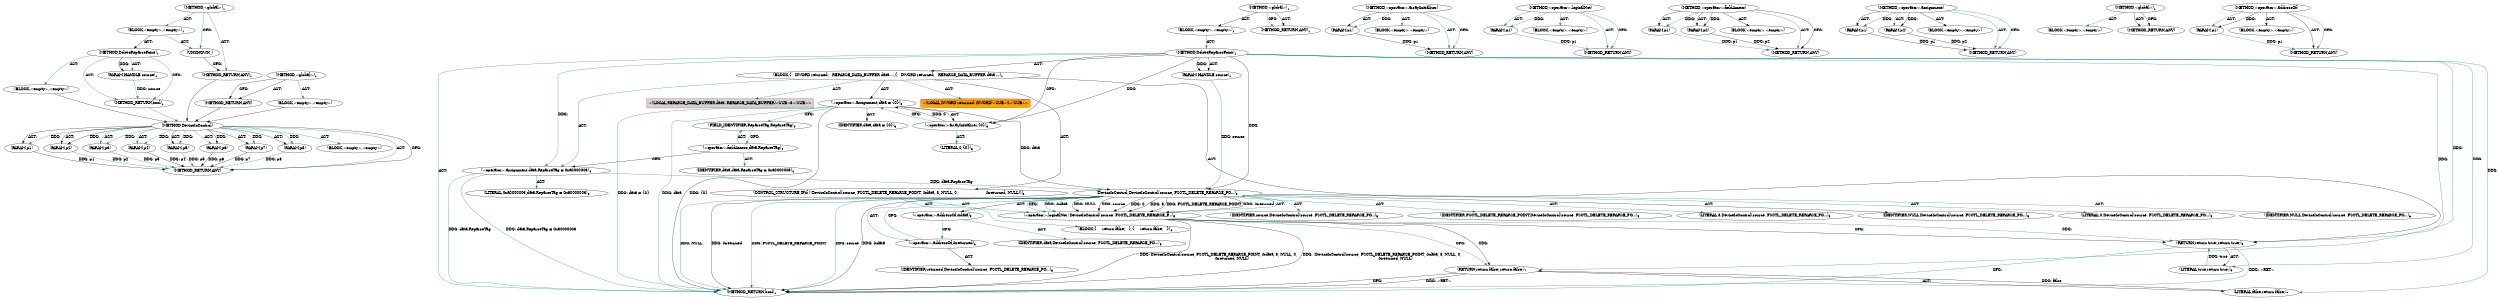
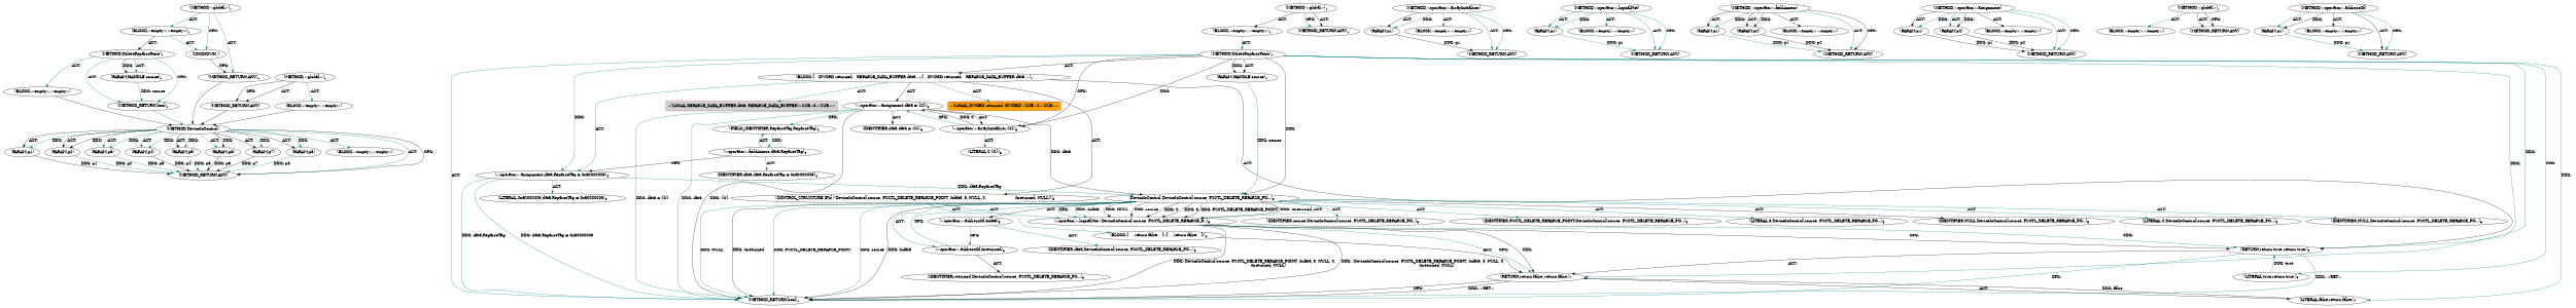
  digraph {
    edge [color=teal]
    n1 [label=<(METHOD,DeviceIoControl)>]
    n2 [label=<(PARAM,p1)>]
    n3 [label=<(PARAM,p2)>]
    n4 [label=<(PARAM,p3)>]
    n5 [label=<(PARAM,p4)>]
    n6 [label=<(PARAM,p5)>]
    n7 [label=<(PARAM,p6)>]
    n8 [label=<(PARAM,p7)>]
    n9 [label=<(PARAM,p8)>]
    n10 [label=<(BLOCK,&lt;empty&gt;,&lt;empty&gt;)>]
    n11 [label=<(METHOD_RETURN,ANY)>]
    n12 [label=<(METHOD,&lt;global&gt;)<SUB>1</SUB>>]
    n13 [label=<(BLOCK,&lt;empty&gt;,&lt;empty&gt;)<SUB>1</SUB>>]
    n14 [label=<(METHOD_RETURN,ANY)<SUB>1</SUB>>]
    n15 [label=<(METHOD,DeleteReparsePoint)<SUB>1</SUB>>]
    n16 [label=<(PARAM,HANDLE source)<SUB>1</SUB>>]
    n17 [label=<(BLOCK,{   DWORD returned;   REPARSE_DATA_BUFFER data ...,{   DWORD returned;   REPARSE_DATA_BUFFER data ...)<SUB>1</SUB>>]
    n18 [label=<(&lt;operator&gt;.arrayInitializer,{0})<SUB>3</SUB>>]
    n19 [label=<(&lt;operator&gt;.assignment,data.ReparseTag = 0xa0000003)<SUB>4</SUB>>]
    n20 [label=<(DeviceIoControl,DeviceIoControl(source, FSCTL_DELETE_REPARSE_PO...)<SUB>5</SUB>>]
    n21 [label=<(RETURN,return false;,return false;)<SUB>7</SUB>>]
    n22 [label=<(LITERAL,false,return false;)<SUB>7</SUB>>]
    n23 [label=<(RETURN,return true;,return true;)<SUB>9</SUB>>]
    n24 [label=<(LITERAL,true,return true;)<SUB>9</SUB>>]
    n25 [label=<(METHOD_RETURN,bool)<SUB>1</SUB>>]
    n26 [color=brown fillcolor=orange label="<(LOCAL,DWORD returned: DWORD)<SUB>2</SUB>>" shape=cylinder style=filled]
    n27 [color=brown fillcolor=lightgrey label="<(LOCAL,REPARSE_DATA_BUFFER data: REPARSE_DATA_BUFFER)<SUB>3</SUB>>" shape=box style=filled]
    n28 [label=<(&lt;operator&gt;.assignment,data = {0})<SUB>3</SUB>>]
    n29 [label=<(CONTROL_STRUCTURE,IF,if (!DeviceIoControl(source, FSCTL_DELETE_REPARSE_POINT, &amp;data, 8, NULL, 0,                        &amp;returned, NULL)))<SUB>5</SUB>>]
    n30 [label=<(LITERAL,0,{0})<SUB>3</SUB>>]
    n31 [label=<(LITERAL,0xa0000003,data.ReparseTag = 0xa0000003)<SUB>4</SUB>>]
    n32 [label=<(&lt;operator&gt;.addressOf,&amp;data)<SUB>5</SUB>>]
    n33 [label=<(&lt;operator&gt;.logicalNot,!DeviceIoControl(source, FSCTL_DELETE_REPARSE_P...)<SUB>5</SUB>>]
    n34 [label=<(IDENTIFIER,source,DeviceIoControl(source, FSCTL_DELETE_REPARSE_PO...)<SUB>5</SUB>>]
    n35 [label=<(IDENTIFIER,FSCTL_DELETE_REPARSE_POINT,DeviceIoControl(source, FSCTL_DELETE_REPARSE_PO...)<SUB>5</SUB>>]
    n36 [label=<(LITERAL,8,DeviceIoControl(source, FSCTL_DELETE_REPARSE_PO...)<SUB>5</SUB>>]
    n37 [label=<(IDENTIFIER,NULL,DeviceIoControl(source, FSCTL_DELETE_REPARSE_PO...)<SUB>5</SUB>>]
    n38 [label=<(LITERAL,0,DeviceIoControl(source, FSCTL_DELETE_REPARSE_PO...)<SUB>5</SUB>>]
    n39 [label=<(&lt;operator&gt;.addressOf,&amp;returned)<SUB>6</SUB>>]
    n40 [label=<(IDENTIFIER,NULL,DeviceIoControl(source, FSCTL_DELETE_REPARSE_PO...)<SUB>6</SUB>>]
    n41 [label=<(IDENTIFIER,data,data = {0})<SUB>3</SUB>>]
    n42 [label=<(FIELD_IDENTIFIER,ReparseTag,ReparseTag)<SUB>4</SUB>>]
    n43 [label=<(BLOCK,{     return false;   },{     return false;   })<SUB>6</SUB>>]
    n44 [label=<(&lt;operator&gt;.fieldAccess,data.ReparseTag)<SUB>4</SUB>>]
    n45 [label=<(IDENTIFIER,data,data.ReparseTag = 0xa0000003)<SUB>4</SUB>>]
    n46 [label=<(IDENTIFIER,data,DeviceIoControl(source, FSCTL_DELETE_REPARSE_PO...)<SUB>5</SUB>>]
    n47 [label=<(IDENTIFIER,returned,DeviceIoControl(source, FSCTL_DELETE_REPARSE_PO...)<SUB>6</SUB>>]
    n48 [label=<(METHOD,&lt;operator&gt;.arrayInitializer)>]
    n49 [label=<(PARAM,p1)>]
    n50 [label=<(BLOCK,&lt;empty&gt;,&lt;empty&gt;)>]
    n51 [label=<(METHOD_RETURN,ANY)>]
    n52 [label=<(METHOD,&lt;operator&gt;.logicalNot)>]
    n53 [label=<(PARAM,p1)>]
    n54 [label=<(BLOCK,&lt;empty&gt;,&lt;empty&gt;)>]
    n55 [label=<(METHOD_RETURN,ANY)>]
    n56 [label=<(METHOD,&lt;operator&gt;.fieldAccess)>]
    n57 [label=<(PARAM,p1)>]
    n58 [label=<(PARAM,p2)>]
    n59 [label=<(BLOCK,&lt;empty&gt;,&lt;empty&gt;)>]
    n60 [label=<(METHOD_RETURN,ANY)>]
    n61 [label=<(METHOD,&lt;operator&gt;.assignment)>]
    n62 [label=<(PARAM,p1)>]
    n63 [label=<(PARAM,p2)>]
    n64 [label=<(BLOCK,&lt;empty&gt;,&lt;empty&gt;)>]
    n65 [label=<(METHOD_RETURN,ANY)>]
    n66 [label=<(METHOD,&lt;global&gt;)<SUB>1</SUB>>]
    n67 [label=<(BLOCK,&lt;empty&gt;,&lt;empty&gt;)>]
    n68 [label=<(METHOD_RETURN,ANY)>]
    n69 [label=<(METHOD,&lt;operator&gt;.addressOf)>]
    n70 [label=<(PARAM,p1)>]
    n71 [label=<(BLOCK,&lt;empty&gt;,&lt;empty&gt;)>]
    n72 [label=<(METHOD_RETURN,ANY)>]
    n73 [label=<(METHOD,&lt;global&gt;)<SUB>1</SUB>>]
    n74 [label=<(BLOCK,&lt;empty&gt;,&lt;empty&gt;)<SUB>1</SUB>>]
    n75 [label=<(UNKNOWN,,)>]
    n76 [label=<(METHOD_RETURN,ANY)<SUB>1</SUB>>]
    n77 [label=<(METHOD,DeleteReparsePoint)<SUB>1</SUB>>]
    n78 [label=<(PARAM,HANDLE source)<SUB>1</SUB>>]
    n79 [label=<(BLOCK,&lt;empty&gt;,&lt;empty&gt;)>]
    n80 [label=<(METHOD_RETURN,bool)<SUB>1</SUB>>]
    n81 [label=<(METHOD,&lt;global&gt;)<SUB>1</SUB>>]
    n82 [label=<(BLOCK,&lt;empty&gt;,&lt;empty&gt;)>]
    n83 [label=<(METHOD_RETURN,ANY)>]
    n1 -> n2 [color=black label="AST: "]
    n1 -> n2 [label="DDG: "]
    n1 -> n3 [color=black label="AST: "]
    n1 -> n3 [color=black label="DDG: "]
    n1 -> n4 [label="AST: "]
    n1 -> n4 [label="DDG: "]
    n1 -> n5 [label="AST: "]
    n1 -> n5 [label="DDG: "]
    n1 -> n6 [color=black label="AST: "]
    n1 -> n6 [label="DDG: "]
    n1 -> n7 [label="AST: "]
    n1 -> n7 [color=black label="DDG: "]
    n1 -> n8 [color=black label="AST: "]
    n1 -> n8 [label="DDG: "]
    n1 -> n9 [color=black label="AST: "]
    n1 -> n9 [label="DDG: "]
    n1 -> n10 [label="AST: "]
    n1 -> n11 [label="AST: "]
    n1 -> n11 [color=black label="CFG: "]
    n2 -> n11 [color=black label="DDG: p1"]
    n3 -> n11 [label="DDG: p2"]
    n4 -> n11 [label="DDG: p3"]
    n5 -> n11 [color=black label="DDG: p4"]
    n6 -> n11 [label="DDG: p5"]
    n7 -> n11 [color=black label="DDG: p6"]
    n8 -> n11 [color=black label="DDG: p7"]
    n9 -> n11 [label="DDG: p8"]
    n12 -> n13 [color=black label="AST: "]
    n12 -> n14 [color=black label="AST: "]
    n12 -> n14 [label="CFG: "]
    n13 -> n15 [label="AST: "]
    n15 -> n16 [color=black label="AST: "]
    n15 -> n16 [color=black label="DDG: "]
    n15 -> n17 [color=black label="AST: "]
    n15 -> n18 [color=black label="CFG: "]
    n15 -> n18 [color=black label="DDG: "]
    n15 -> n19 [label="DDG: "]
    n15 -> n20 [color=black label="DDG: "]
    n15 -> n21 [label="DDG: "]
    n15 -> n22 [label="DDG: "]
    n15 -> n23 [label="DDG: "]
    n15 -> n24 [label="DDG: "]
    n15 -> n25 [label="AST: "]
    n16 -> n20 [label="DDG: source"]
    n17 -> n19 [label="AST: "]
    n17 -> n23 [color=black label="AST: "]
    n17 -> n26 [label="AST: "]
    n17 -> n27 [label="AST: "]
    n17 -> n28 [color=black label="AST: "]
    n17 -> n29 [color=black label="AST: "]
    n18 -> n28 [label="CFG: "]
    n18 -> n28 [color=black label="DDG: 0"]
    n18 -> n30 [label="AST: "]
    n19 -> n20 [label="DDG: data.ReparseTag"]
    n19 -> n25 [label="DDG: data.ReparseTag"]
    n19 -> n25 [label="DDG: data.ReparseTag = 0xa0000003"]
    n19 -> n31 [label="AST: "]
    n20 -> n25 [label="DDG: source"]
    n20 -> n25 [color=black label="DDG: &amp;data"]
    n20 -> n25 [label="DDG: NULL"]
    n20 -> n25 [color=black label="DDG: &amp;returned"]
    n20 -> n25 [label="DDG: FSCTL_DELETE_REPARSE_POINT"]
    n20 -> n32 [color=black label="AST: "]
    n20 -> n33 [label="CFG: "]
    n20 -> n33 [label="DDG: &amp;data"]
    n20 -> n33 [color=black label="DDG: NULL"]
    n20 -> n33 [color=black label="DDG: source"]
    n20 -> n33 [color=black label="DDG: 0"]
    n20 -> n33 [color=black label="DDG: 8"]
    n20 -> n33 [color=black label="DDG: FSCTL_DELETE_REPARSE_POINT"]
    n20 -> n33 [color=black label="DDG: &amp;returned"]
    n20 -> n34 [label="AST: "]
    n20 -> n35 [label="AST: "]
    n20 -> n36 [label="AST: "]
    n20 -> n37 [color=black label="AST: "]
    n20 -> n38 [label="AST: "]
    n20 -> n39 [label="AST: "]
    n20 -> n40 [label="AST: "]
    n21 -> n22 [color=black label="AST: "]
    n21 -> n25 [color=black label="CFG: "]
    n21 -> n25 [color=black label="DDG: &lt;RET&gt;"]
    n22 -> n21 [color=black label="DDG: false"]
-   n23 -> n24 [color=black label="AST: "]
+   n23 -> n21 [color=black label="AST: "]
    n23 -> n25 [label="CFG: "]
    n23 -> n25 [label="DDG: &lt;RET&gt;"]
    n24 -> n23 [label="DDG: true"]
    n28 -> n18 [color=black label="AST: "]
    n28 -> n20 [color=black label="DDG: data"]
    n28 -> n25 [label="DDG: data"]
    n28 -> n25 [color=black label="DDG: {0}"]
    n28 -> n25 [label="DDG: data = {0}"]
    n28 -> n41 [color=black label="AST: "]
    n28 -> n42 [label="CFG: "]
    n29 -> n33 [label="AST: "]
    n29 -> n43 [label="AST: "]
    n32 -> n39 [label="CFG: "]
    n32 -> n46 [label="AST: "]
    n33 -> n20 [label="AST: "]
    n33 -> n21 [label="CFG: "]
    n33 -> n21 [color=black label="CDG: "]
    n33 -> n23 [color=black label="CFG: "]
    n33 -> n23 [label="CDG: "]
    n33 -> n25 [color=black label="DDG: DeviceIoControl(source, FSCTL_DELETE_REPARSE_POINT, &amp;data, 8, NULL, 0,\n                       &amp;returned, NULL)"]
    n33 -> n25 [color=black label="DDG: !DeviceIoControl(source, FSCTL_DELETE_REPARSE_POINT, &amp;data, 8, NULL, 0,\n                       &amp;returned, NULL)"]
    n39 -> n20 [label="CFG: "]
    n39 -> n47 [color=black label="AST: "]
-   n42 -> n44 [label="CFG: "]
+   n42 -> n44 [label="CDG: "]
+   n43 -> n21 [color=black label="AST: "]
    n44 -> n19 [color=black label="CFG: "]
    n44 -> n42 [label="AST: "]
    n44 -> n45 [label="AST: "]
    n48 -> n49 [color=black label="AST: "]
    n48 -> n49 [label="DDG: "]
    n48 -> n50 [label="AST: "]
    n48 -> n51 [label="AST: "]
    n48 -> n51 [label="CFG: "]
    n49 -> n51 [color=black label="DDG: p1"]
    n52 -> n53 [label="AST: "]
    n52 -> n53 [label="DDG: "]
    n52 -> n54 [label="AST: "]
    n52 -> n55 [label="AST: "]
    n52 -> n55 [label="CFG: "]
    n53 -> n55 [label="DDG: p1"]
    n56 -> n57 [color=black label="AST: "]
    n56 -> n57 [label="DDG: "]
    n56 -> n58 [color=black label="AST: "]
    n56 -> n58 [color=black label="DDG: "]
    n56 -> n59 [color=black label="AST: "]
    n56 -> n60 [label="AST: "]
    n56 -> n60 [color=black label="CFG: "]
    n57 -> n60 [label="DDG: p1"]
    n58 -> n60 [color=black label="DDG: p2"]
    n61 -> n62 [color=black label="AST: "]
    n61 -> n62 [label="DDG: "]
    n61 -> n63 [label="AST: "]
    n61 -> n63 [color=black label="DDG: "]
    n61 -> n64 [color=black label="AST: "]
    n61 -> n65 [label="AST: "]
    n61 -> n65 [label="CFG: "]
    n62 -> n65 [color=black label="DDG: p1"]
    n63 -> n65 [color=black label="DDG: p2"]
    n66 -> n67 [label="AST: "]
    n66 -> n68 [color=black label="AST: "]
    n66 -> n68 [color=black label="CFG: "]
    n69 -> n70 [label="AST: "]
    n69 -> n70 [color=black label="DDG: "]
    n69 -> n71 [color=black label="AST: "]
    n69 -> n72 [color=black label="AST: "]
    n69 -> n72 [label="CFG: "]
    n70 -> n72 [label="DDG: p1"]
    n73 -> n74 [label="AST: "]
    n73 -> n75 [label="CFG: "]
    n73 -> n76 [label="AST: "]
    n74 -> n75 [label="AST: "]
    n74 -> n77 [color=black label="AST: "]
    n75 -> n76 [color=black label="CFG: "]
    n76 -> n1 [color=black]
    n77 -> n78 [label="AST: "]
    n77 -> n78 [color=black label="DDG: "]
    n77 -> n79 [label="AST: "]
    n77 -> n80 [label="AST: "]
    n77 -> n80 [label="CFG: "]
    n78 -> n80 [label="DDG: source"]
    n79 -> n1 [color=black]
    n80 -> n1
    n81 -> n82 [label="AST: "]
    n81 -> n83 [color=black label="AST: "]
    n81 -> n83 [color=black label="CFG: "]
    n82 -> n1 [color=black]
    n83 -> n1 [color=black]
  }
